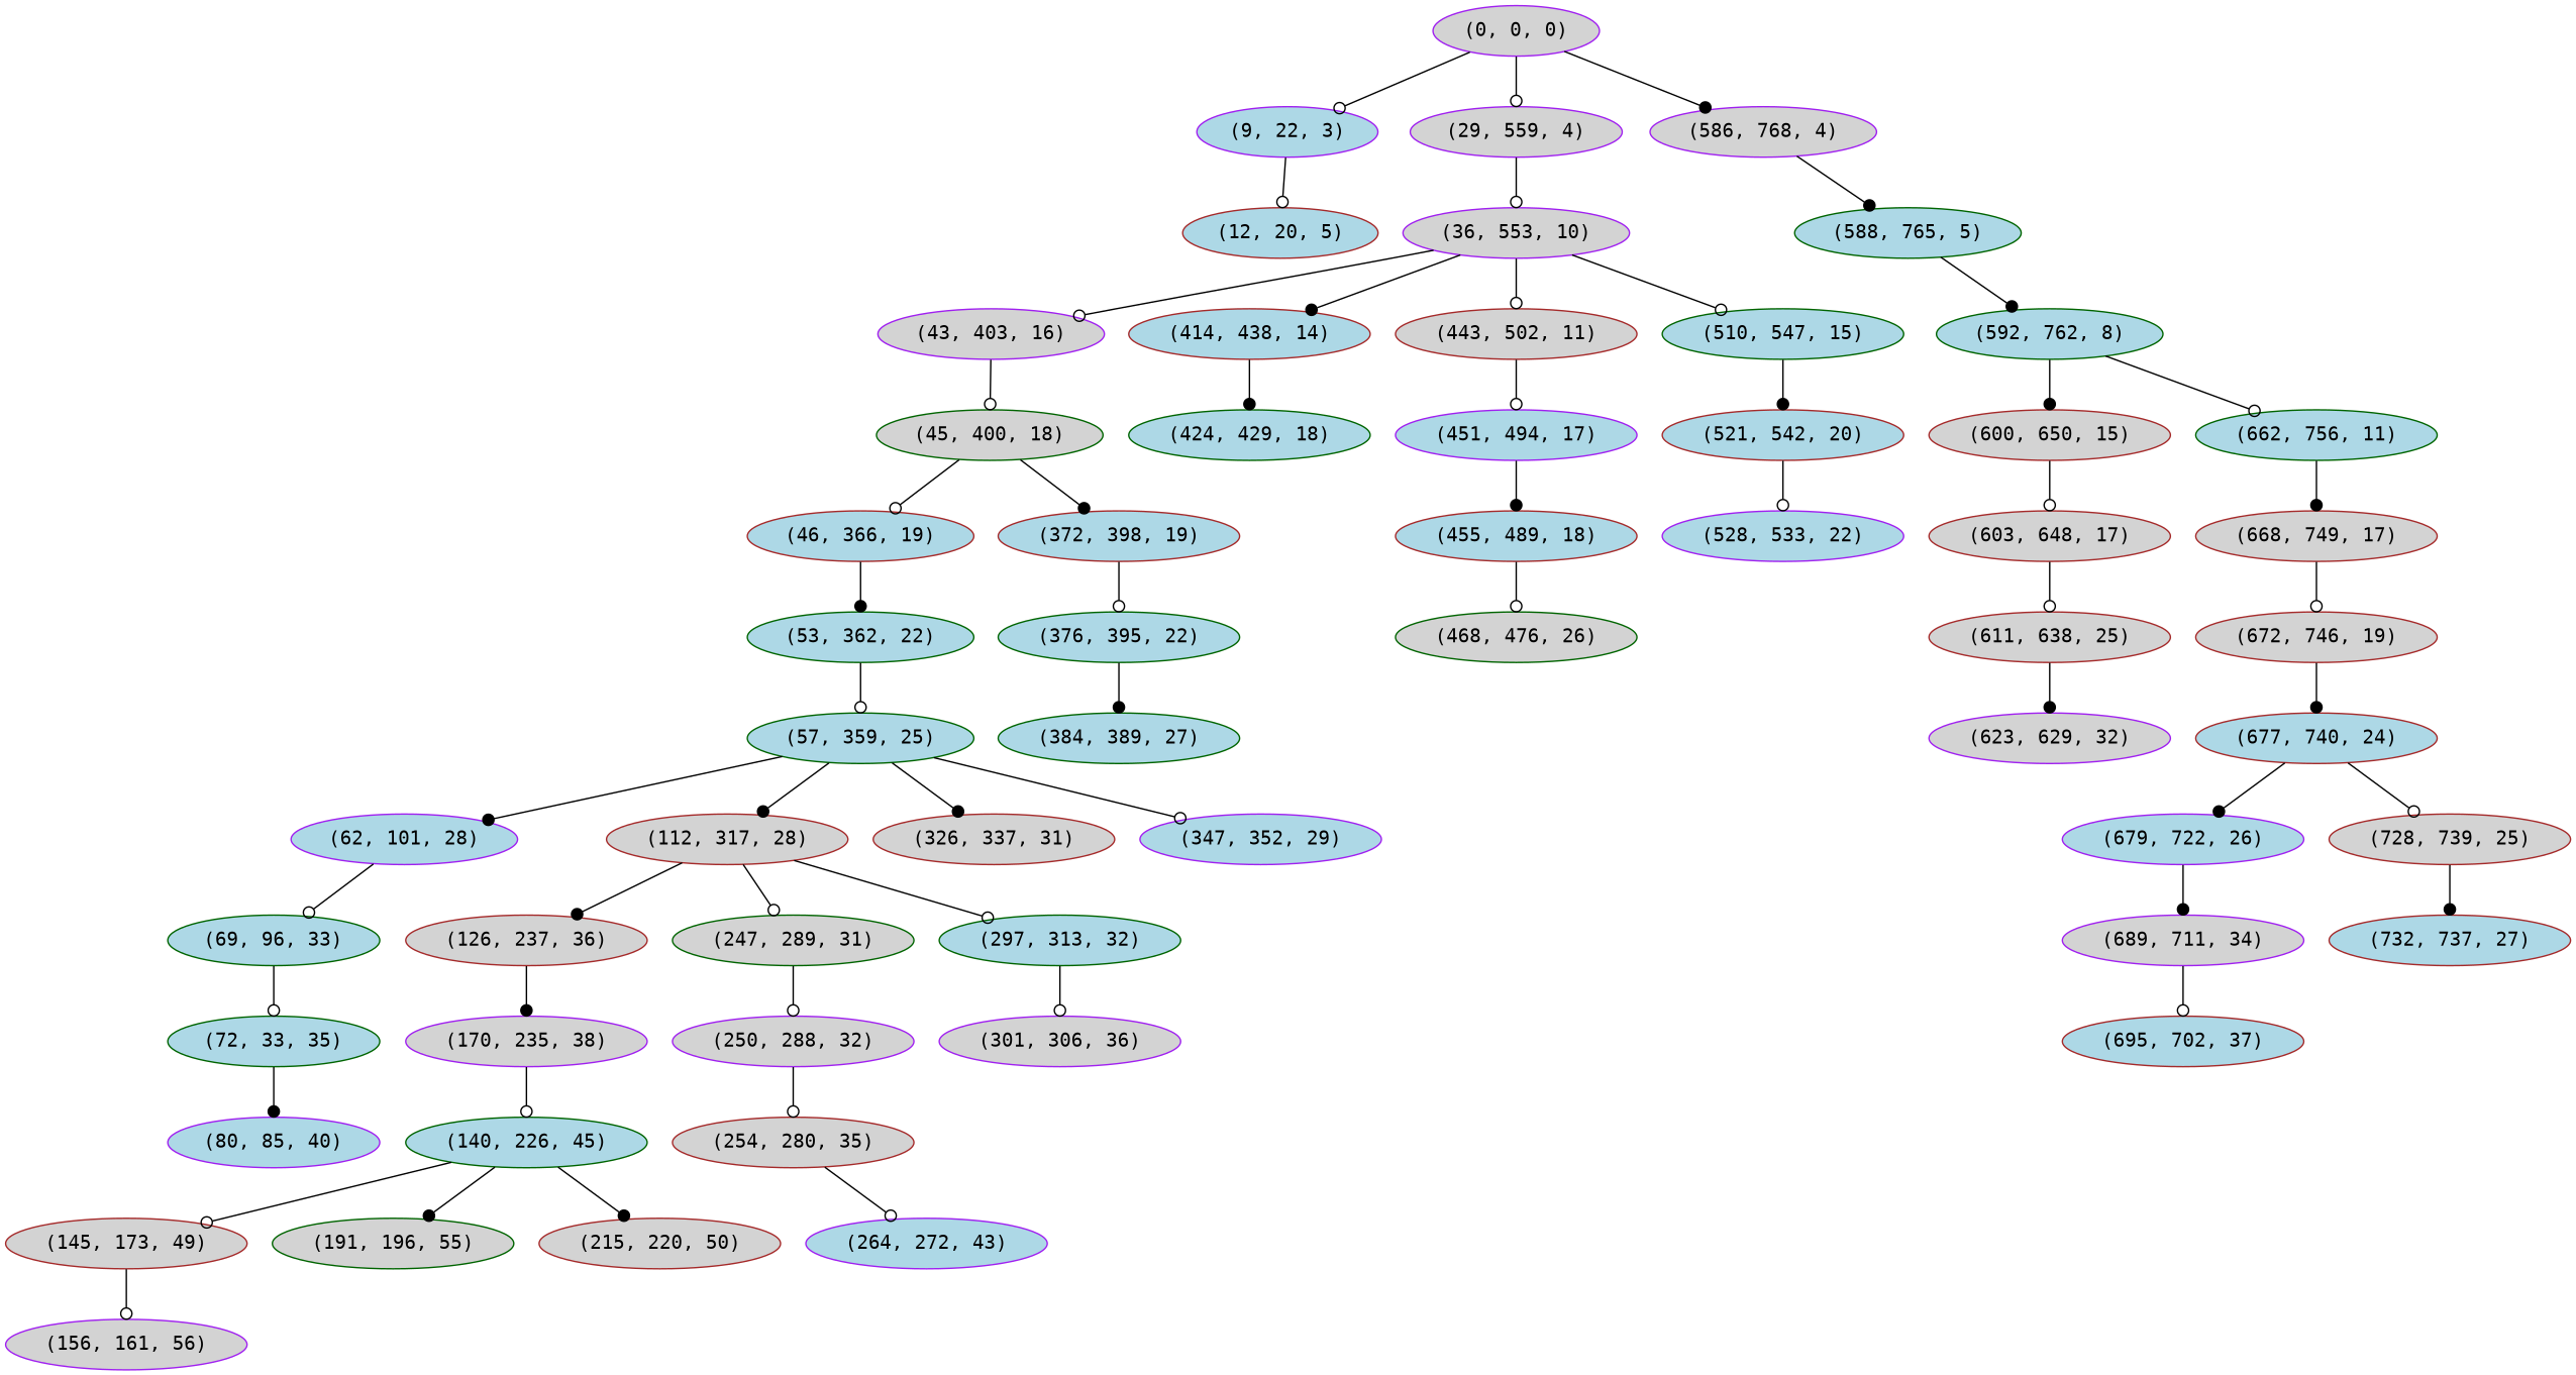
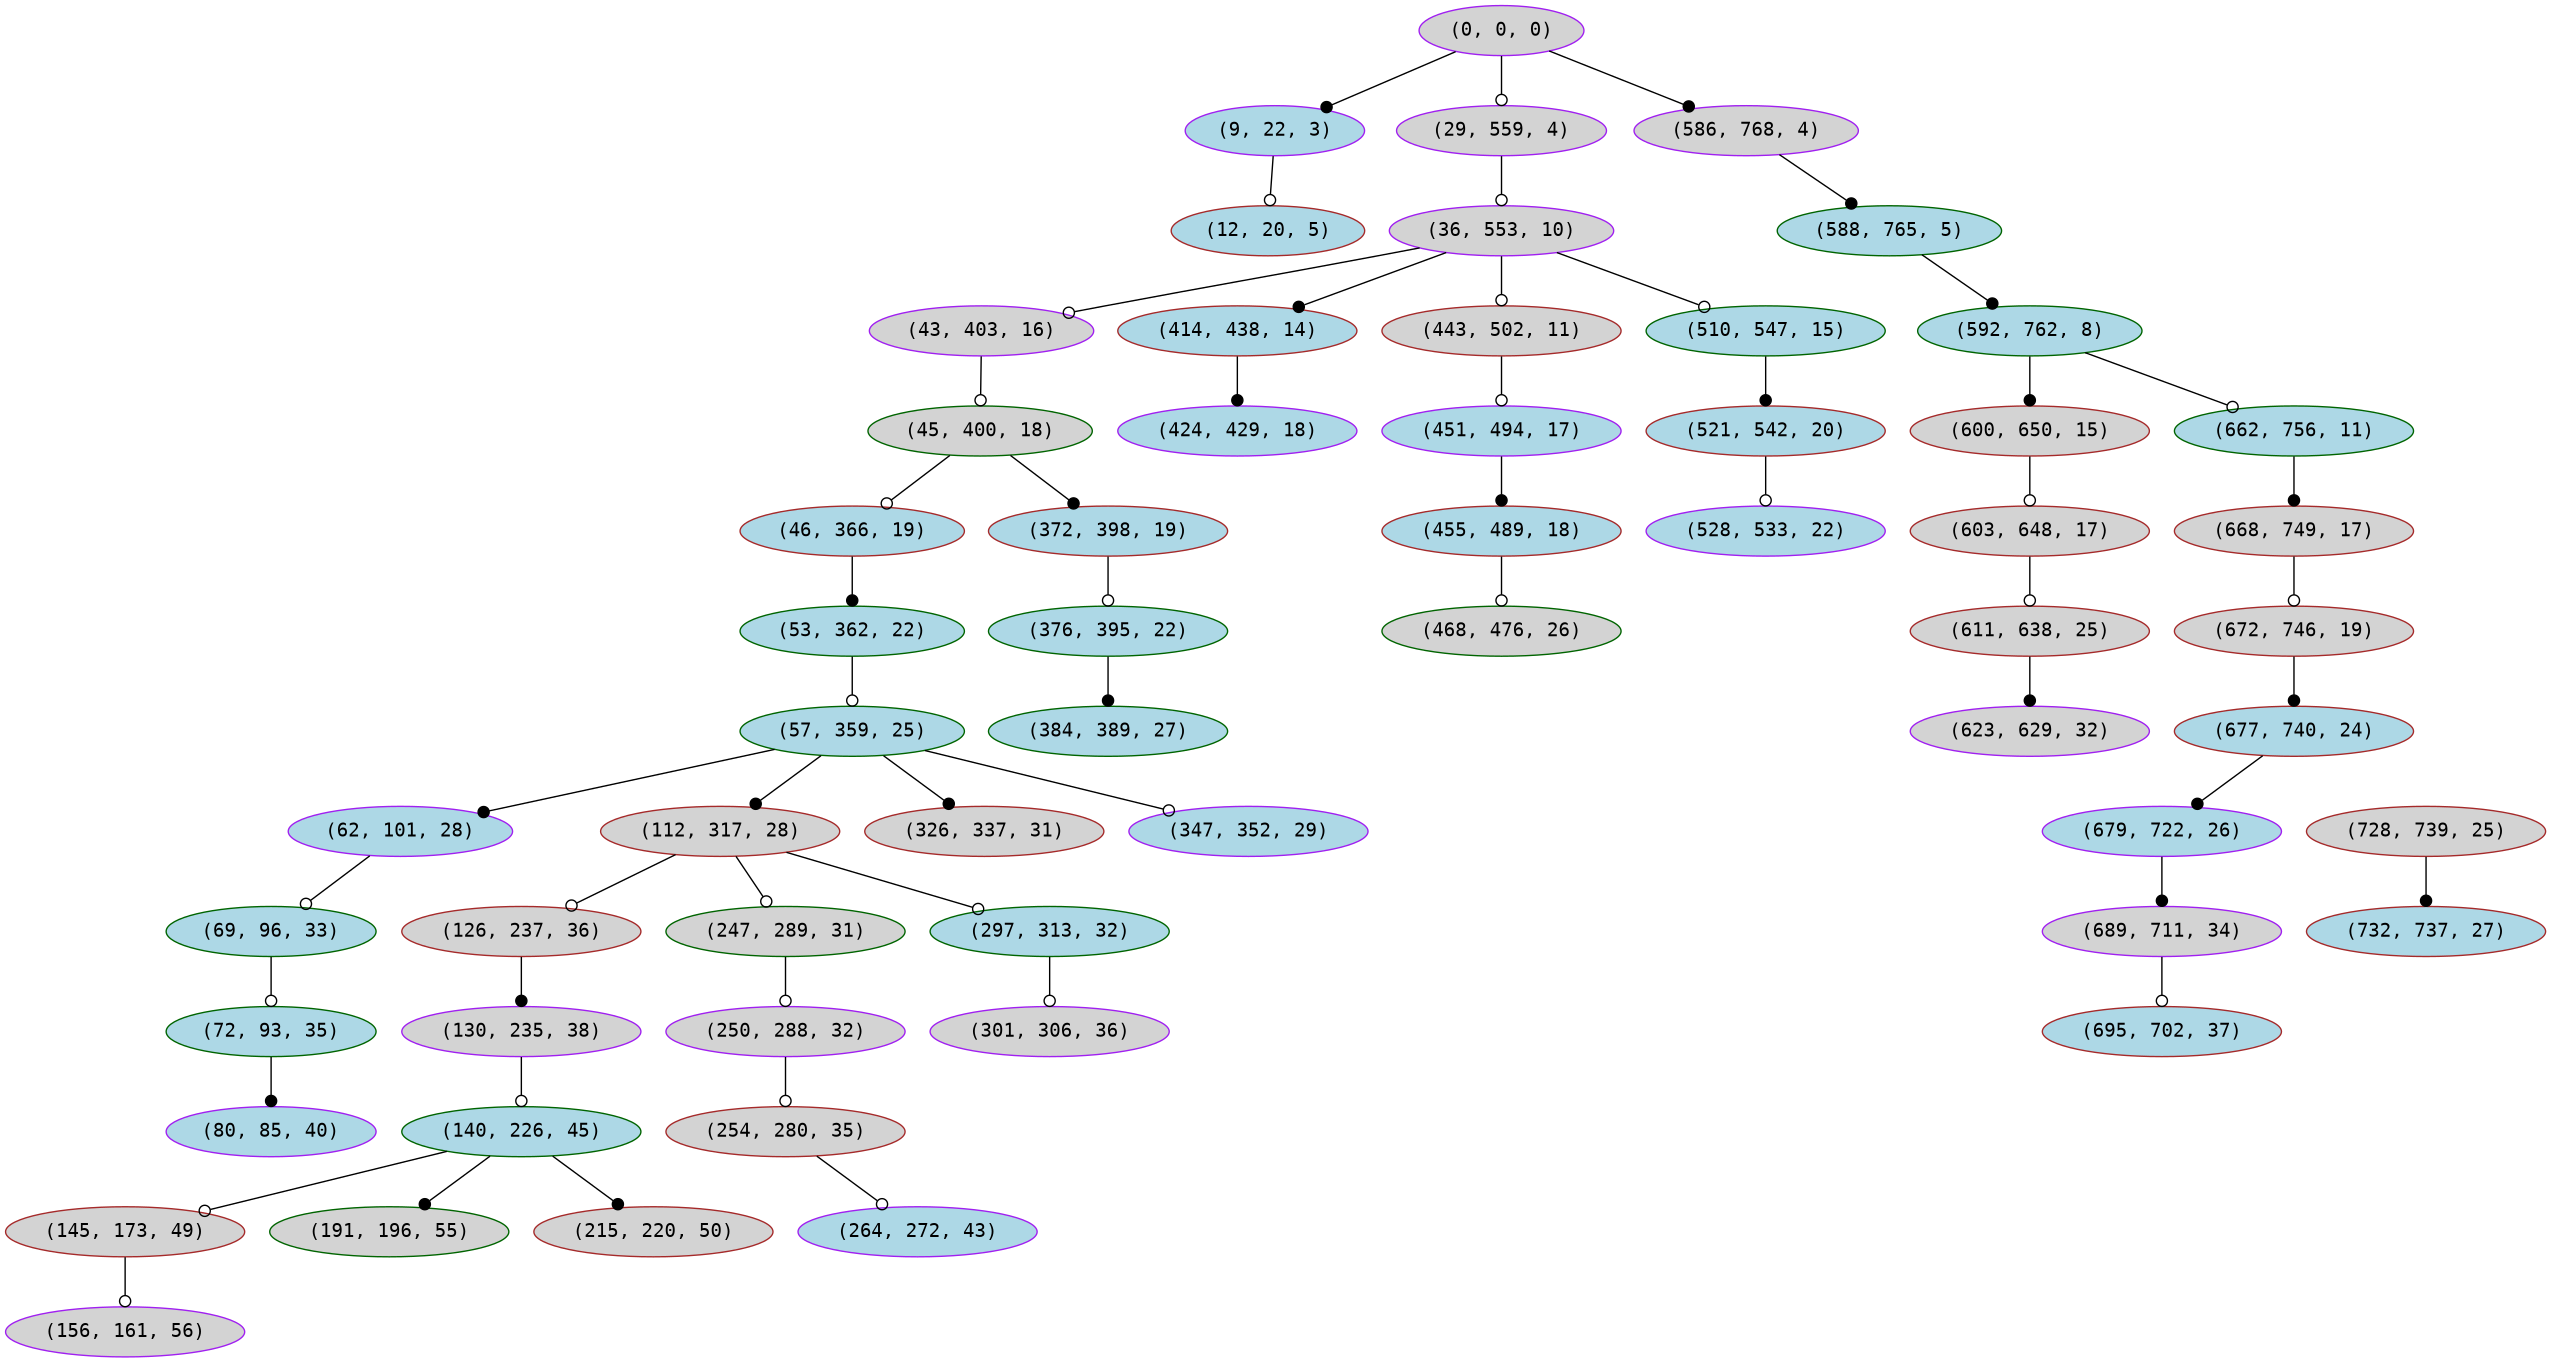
  digraph {
    fontname="DejaVu Sans Mono"
    node [color=brown fillcolor=lightblue fontname="DejaVu Sans Mono" style=filled]
    edge [arrowhead=odot fontname="DejaVu Sans Mono"]
    "(0, 0, 0)" [color=purple fillcolor=lightgrey]
    "(9, 22, 3)" [color=purple]
    "(29, 559, 4)" [color=purple fillcolor=lightgrey]
    "(586, 768, 4)" [color=purple fillcolor=lightgrey]
    "(12, 20, 5)"
    "(36, 553, 10)" [color=purple fillcolor=lightgrey]
    "(588, 765, 5)" [color=darkgreen]
    "(43, 403, 16)" [color=purple fillcolor=lightgrey]
    "(414, 438, 14)"
    "(443, 502, 11)" [fillcolor=lightgrey]
    "(510, 547, 15)" [color=darkgreen]
    "(45, 400, 18)" [color=darkgreen fillcolor=lightgrey]
-   "(424, 429, 18)" [color=darkgreen]
+   "(424, 429, 18)" [color=purple]
    "(451, 494, 17)" [color=purple]
    "(521, 542, 20)"
    "(46, 366, 19)"
    "(372, 398, 19)"
    "(53, 362, 22)" [color=darkgreen]
    "(376, 395, 22)" [color=darkgreen]
    "(57, 359, 25)" [color=darkgreen]
    "(62, 101, 28)" [color=purple]
    "(112, 317, 28)" [fillcolor=lightgrey]
    "(326, 337, 31)" [fillcolor=lightgrey]
    "(347, 352, 29)" [color=purple]
    "(69, 96, 33)" [color=darkgreen]
    "(126, 237, 36)" [fillcolor=lightgrey]
    "(247, 289, 31)" [color=darkgreen fillcolor=lightgrey]
    "(297, 313, 32)" [color=darkgreen]
-   "(72, 93, 35)" [color=darkgreen label="(72, 33, 35)"]
+   "(72, 93, 35)" [color=darkgreen]
    "(80, 85, 40)" [color=purple]
-   "(130, 235, 38)" [color=purple fillcolor=lightgrey label="(170, 235, 38)"]
+   "(130, 235, 38)" [color=purple fillcolor=lightgrey]
    "(250, 288, 32)" [color=purple fillcolor=lightgrey]
    "(301, 306, 36)" [color=purple fillcolor=lightgrey]
    "(140, 226, 45)" [color=darkgreen]
    "(145, 173, 49)" [fillcolor=lightgrey]
    "(191, 196, 55)" [color=darkgreen fillcolor=lightgrey]
    "(215, 220, 50)" [fillcolor=lightgrey]
    "(156, 161, 56)" [color=purple fillcolor=lightgrey]
    "(254, 280, 35)" [fillcolor=lightgrey]
    "(264, 272, 43)" [color=purple]
    "(384, 389, 27)" [color=darkgreen]
    "(455, 489, 18)"
    "(468, 476, 26)" [color=darkgreen fillcolor=lightgrey]
    "(528, 533, 22)" [color=purple]
    "(592, 762, 8)" [color=darkgreen]
    "(600, 650, 15)" [fillcolor=lightgrey]
    "(662, 756, 11)" [color=darkgreen]
    "(603, 648, 17)" [fillcolor=lightgrey]
    "(668, 749, 17)" [fillcolor=lightgrey]
    "(611, 638, 25)" [fillcolor=lightgrey]
    "(623, 629, 32)" [color=purple fillcolor=lightgrey]
    "(672, 746, 19)" [fillcolor=lightgrey]
    "(677, 740, 24)"
    "(679, 722, 26)" [color=purple]
    "(728, 739, 25)" [fillcolor=lightgrey]
    "(689, 711, 34)" [color=purple fillcolor=lightgrey]
    "(732, 737, 27)"
    "(695, 702, 37)"
-   "(0, 0, 0)" -> "(9, 22, 3)"
+   "(0, 0, 0)" -> "(9, 22, 3)" [arrowhead=dot]
    "(0, 0, 0)" -> "(29, 559, 4)"
    "(0, 0, 0)" -> "(586, 768, 4)" [arrowhead=dot]
    "(9, 22, 3)" -> "(12, 20, 5)"
    "(29, 559, 4)" -> "(36, 553, 10)"
    "(586, 768, 4)" -> "(588, 765, 5)" [arrowhead=dot]
    "(36, 553, 10)" -> "(43, 403, 16)"
    "(36, 553, 10)" -> "(414, 438, 14)" [arrowhead=dot]
    "(36, 553, 10)" -> "(443, 502, 11)"
    "(36, 553, 10)" -> "(510, 547, 15)"
    "(588, 765, 5)" -> "(592, 762, 8)" [arrowhead=dot]
    "(43, 403, 16)" -> "(45, 400, 18)"
    "(414, 438, 14)" -> "(424, 429, 18)" [arrowhead=dot]
    "(443, 502, 11)" -> "(451, 494, 17)"
    "(510, 547, 15)" -> "(521, 542, 20)" [arrowhead=dot]
    "(45, 400, 18)" -> "(46, 366, 19)"
    "(45, 400, 18)" -> "(372, 398, 19)" [arrowhead=dot]
    "(451, 494, 17)" -> "(455, 489, 18)" [arrowhead=dot]
    "(521, 542, 20)" -> "(528, 533, 22)"
    "(46, 366, 19)" -> "(53, 362, 22)" [arrowhead=dot]
    "(372, 398, 19)" -> "(376, 395, 22)"
    "(53, 362, 22)" -> "(57, 359, 25)"
    "(376, 395, 22)" -> "(384, 389, 27)" [arrowhead=dot]
    "(57, 359, 25)" -> "(62, 101, 28)" [arrowhead=dot]
    "(57, 359, 25)" -> "(112, 317, 28)" [arrowhead=dot]
    "(57, 359, 25)" -> "(326, 337, 31)" [arrowhead=dot]
    "(57, 359, 25)" -> "(347, 352, 29)"
    "(62, 101, 28)" -> "(69, 96, 33)"
-   "(112, 317, 28)" -> "(126, 237, 36)" [arrowhead=dot]
+   "(112, 317, 28)" -> "(126, 237, 36)"
    "(112, 317, 28)" -> "(247, 289, 31)"
    "(112, 317, 28)" -> "(297, 313, 32)"
    "(69, 96, 33)" -> "(72, 93, 35)"
    "(126, 237, 36)" -> "(130, 235, 38)" [arrowhead=dot]
    "(247, 289, 31)" -> "(250, 288, 32)"
    "(297, 313, 32)" -> "(301, 306, 36)"
    "(72, 93, 35)" -> "(80, 85, 40)" [arrowhead=dot]
    "(130, 235, 38)" -> "(140, 226, 45)"
    "(250, 288, 32)" -> "(254, 280, 35)"
    "(140, 226, 45)" -> "(145, 173, 49)"
    "(140, 226, 45)" -> "(191, 196, 55)" [arrowhead=dot]
    "(140, 226, 45)" -> "(215, 220, 50)" [arrowhead=dot]
    "(145, 173, 49)" -> "(156, 161, 56)"
    "(254, 280, 35)" -> "(264, 272, 43)"
    "(455, 489, 18)" -> "(468, 476, 26)"
    "(592, 762, 8)" -> "(600, 650, 15)" [arrowhead=dot]
    "(592, 762, 8)" -> "(662, 756, 11)"
    "(600, 650, 15)" -> "(603, 648, 17)"
    "(662, 756, 11)" -> "(668, 749, 17)" [arrowhead=dot]
    "(603, 648, 17)" -> "(611, 638, 25)"
    "(668, 749, 17)" -> "(672, 746, 19)"
    "(611, 638, 25)" -> "(623, 629, 32)" [arrowhead=dot]
    "(672, 746, 19)" -> "(677, 740, 24)" [arrowhead=dot]
    "(677, 740, 24)" -> "(679, 722, 26)" [arrowhead=dot]
-   "(677, 740, 24)" -> "(728, 739, 25)"
    "(679, 722, 26)" -> "(689, 711, 34)" [arrowhead=dot]
    "(728, 739, 25)" -> "(732, 737, 27)" [arrowhead=dot]
    "(689, 711, 34)" -> "(695, 702, 37)"
  }
